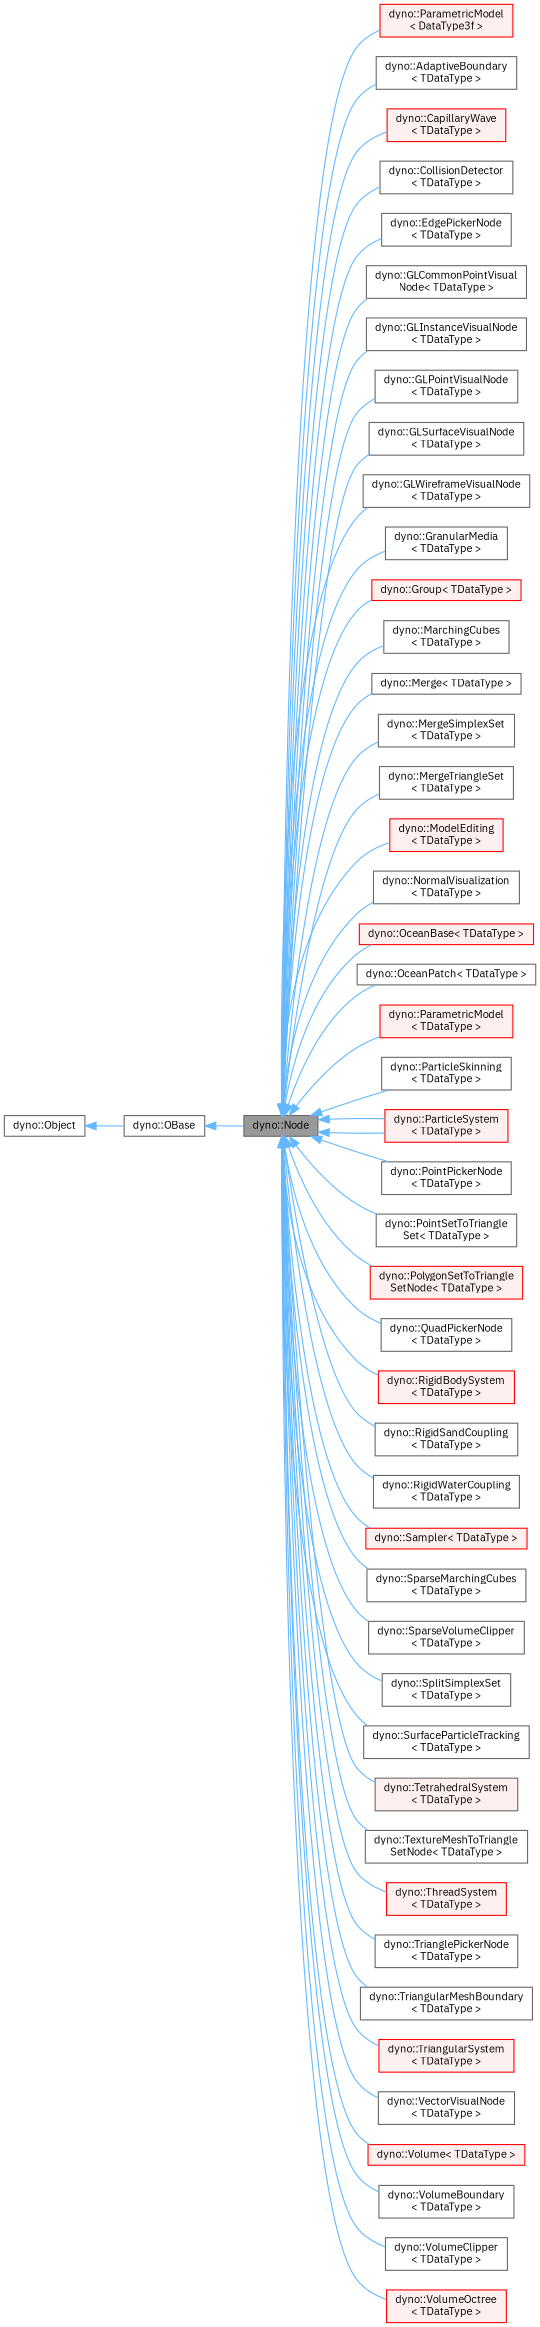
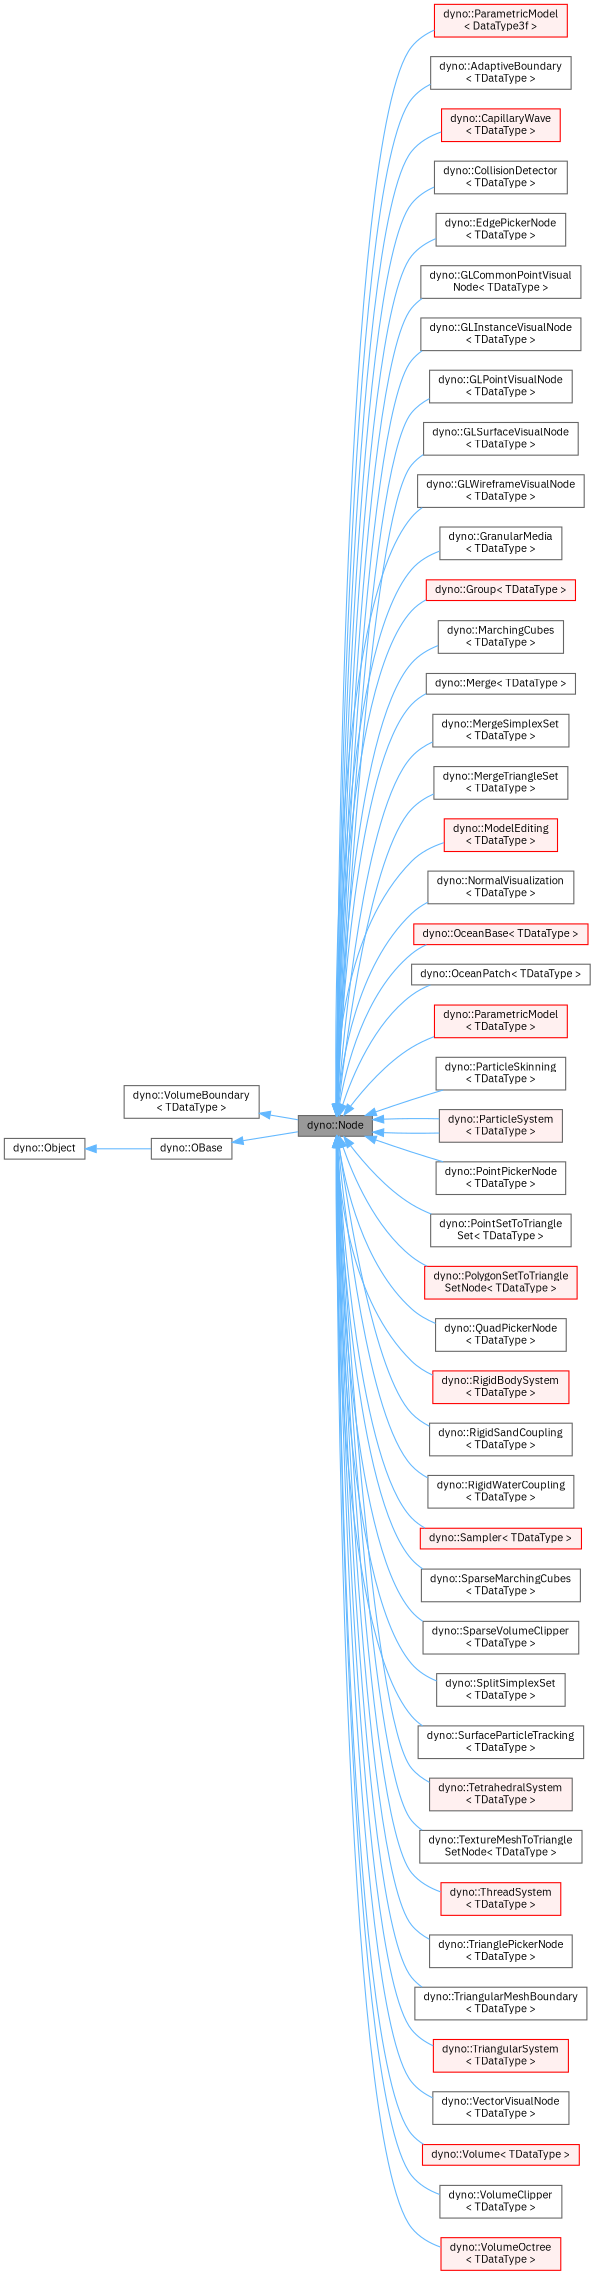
  digraph {
    fontname="IBM Plex Sans"
    rankdir=LR
    node [color=gray40 fillcolor=white fontname="IBM Plex Sans" fontsize=10 shape=box style=filled]
    edge [color=steelblue1 dir=back fontname="IBM Plex Sans" fontsize=10 labelfontname=Helvetica labelfontsize=10 style=solid]
    n1 [fillcolor=grey60 fontcolor=black height=0.2 label="dyno::Node" width=0.4]
    n2 [color=red fillcolor="#FFF0F0" height=0.2 label="dyno::ParametricModel\l\< DataType3f \>" width=0.4]
    n3 [height=0.2 label="dyno::AdaptiveBoundary\l\< TDataType \>" width=0.4]
    n4 [color=red fillcolor="#FFF0F0" height=0.2 label="dyno::CapillaryWave\l\< TDataType \>" width=0.4]
    n5 [height=0.2 label="dyno::CollisionDetector\l\< TDataType \>" width=0.4]
    n6 [height=0.2 label="dyno::EdgePickerNode\l\< TDataType \>" width=0.4]
    n7 [height=0.2 label="dyno::GLCommonPointVisual\lNode\< TDataType \>" width=0.4]
    n8 [height=0.2 label="dyno::GLInstanceVisualNode\l\< TDataType \>" width=0.4]
    n9 [height=0.2 label="dyno::GLPointVisualNode\l\< TDataType \>" width=0.4]
    n10 [height=0.2 label="dyno::GLSurfaceVisualNode\l\< TDataType \>" width=0.4]
    n11 [height=0.2 label="dyno::GLWireframeVisualNode\l\< TDataType \>" width=0.4]
    n12 [height=0.2 label="dyno::GranularMedia\l\< TDataType \>" width=0.4]
    n13 [color=red fillcolor="#FFF0F0" height=0.2 label="dyno::Group\< TDataType \>" width=0.4]
    n14 [height=0.2 label="dyno::MarchingCubes\l\< TDataType \>" width=0.4]
    n15 [height=0.2 label="dyno::Merge\< TDataType \>" width=0.4]
    n16 [height=0.2 label="dyno::MergeSimplexSet\l\< TDataType \>" width=0.4]
    n17 [height=0.2 label="dyno::MergeTriangleSet\l\< TDataType \>" width=0.4]
    n18 [color=red fillcolor="#FFF0F0" height=0.2 label="dyno::ModelEditing\l\< TDataType \>" width=0.4]
    n19 [height=0.2 label="dyno::NormalVisualization\l\< TDataType \>" width=0.4]
    n20 [color=red fillcolor="#FFF0F0" height=0.2 label="dyno::OceanBase\< TDataType \>" width=0.4]
    n21 [height=0.2 label="dyno::OceanPatch\< TDataType \>" width=0.4]
    n22 [color=red fillcolor="#FFF0F0" height=0.2 label="dyno::ParametricModel\l\< TDataType \>" width=0.4]
    n23 [height=0.2 label="dyno::ParticleSkinning\l\< TDataType \>" width=0.4]
-   n24 [color=red fillcolor="#FFF0F0" height=0.2 label="dyno::ParticleSystem\l\< TDataType \>" width=0.4]
+   n24 [fillcolor="#FFF0F0" height=0.2 label="dyno::ParticleSystem\l\< TDataType \>" width=0.4]
    n25 [height=0.2 label="dyno::PointPickerNode\l\< TDataType \>" width=0.4]
    n26 [height=0.2 label="dyno::PointSetToTriangle\lSet\< TDataType \>" width=0.4]
    n27 [color=red fillcolor="#FFF0F0" height=0.2 label="dyno::PolygonSetToTriangle\lSetNode\< TDataType \>" width=0.4]
    n28 [height=0.2 label="dyno::QuadPickerNode\l\< TDataType \>" width=0.4]
    n29 [color=red fillcolor="#FFF0F0" height=0.2 label="dyno::RigidBodySystem\l\< TDataType \>" width=0.4]
    n30 [height=0.2 label="dyno::RigidSandCoupling\l\< TDataType \>" width=0.4]
    n31 [height=0.2 label="dyno::RigidWaterCoupling\l\< TDataType \>" width=0.4]
    n32 [color=red fillcolor="#FFF0F0" height=0.2 label="dyno::Sampler\< TDataType \>" width=0.4]
    n33 [height=0.2 label="dyno::SparseMarchingCubes\l\< TDataType \>" width=0.4]
    n34 [height=0.2 label="dyno::SparseVolumeClipper\l\< TDataType \>" width=0.4]
    n35 [height=0.2 label="dyno::SplitSimplexSet\l\< TDataType \>" width=0.4]
    n36 [height=0.2 label="dyno::SurfaceParticleTracking\l\< TDataType \>" width=0.4]
    n37 [fillcolor="#FFF0F0" height=0.2 label="dyno::TetrahedralSystem\l\< TDataType \>" width=0.4]
    n38 [height=0.2 label="dyno::TextureMeshToTriangle\lSetNode\< TDataType \>" width=0.4]
    n39 [color=red fillcolor="#FFF0F0" height=0.2 label="dyno::ThreadSystem\l\< TDataType \>" width=0.4]
    n40 [height=0.2 label="dyno::TrianglePickerNode\l\< TDataType \>" width=0.4]
    n41 [height=0.2 label="dyno::TriangularMeshBoundary\l\< TDataType \>" width=0.4]
    n42 [color=red fillcolor="#FFF0F0" height=0.2 label="dyno::TriangularSystem\l\< TDataType \>" width=0.4]
    n43 [height=0.2 label="dyno::VectorVisualNode\l\< TDataType \>" width=0.4]
    n44 [color=red fillcolor="#FFF0F0" height=0.2 label="dyno::Volume\< TDataType \>" width=0.4]
    n45 [height=0.2 label="dyno::VolumeBoundary\l\< TDataType \>" width=0.4]
    n46 [height=0.2 label="dyno::VolumeClipper\l\< TDataType \>" width=0.4]
    n47 [color=red fillcolor="#FFF0F0" height=0.2 label="dyno::VolumeOctree\l\< TDataType \>" width=0.4]
    n48 [height=0.2 label="dyno::OBase" width=0.4]
    n49 [height=0.2 label="dyno::Object" width=0.4]
    n1 -> n2
    n1 -> n3
    n1 -> n4
    n1 -> n5
    n1 -> n6
    n1 -> n7
    n1 -> n8
    n1 -> n9
    n1 -> n10
    n1 -> n11
    n1 -> n12
    n1 -> n13
    n1 -> n14
    n1 -> n15
    n1 -> n16
    n1 -> n17
    n1 -> n18
    n1 -> n19
    n1 -> n20
    n1 -> n21
    n1 -> n22
    n1 -> n23
    n1 -> n24
    n1 -> n24
    n1 -> n25
    n1 -> n26
    n1 -> n27
    n1 -> n28
    n1 -> n29
    n1 -> n30
    n1 -> n31
    n1 -> n32
    n1 -> n33
    n1 -> n34
    n1 -> n35
    n1 -> n36
    n1 -> n37
    n1 -> n38
    n1 -> n39
    n1 -> n40
    n1 -> n41
    n1 -> n42
    n1 -> n43
    n1 -> n44
-   n1 -> n45
+   n45 -> n1
    n1 -> n46
    n1 -> n47
    n48 -> n1
    n49 -> n48
  }
